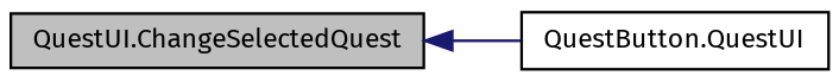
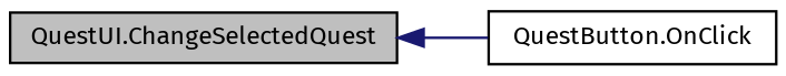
  digraph {
    rankdir=LR
    fontname="Fira Sans"
    node [color=black fontname="Fira Sans" fontsize=10 shape=record style=filled]
    n1 [fillcolor=grey75 fontcolor=black height=0.2 label="QuestUI.ChangeSelectedQuest" width=0.4]
-   n2 [fillcolor=white height=0.2 label="QuestButton.QuestUI" width=0.4]
+   n2 [fillcolor=white height=0.2 label="QuestButton.OnClick" width=0.4]
    n1 -> n2 [color=midnightblue dir=back fontname="Fira Sans" fontsize=10 labelfontname=Helvetica labelfontsize=10 style=solid]
  }
